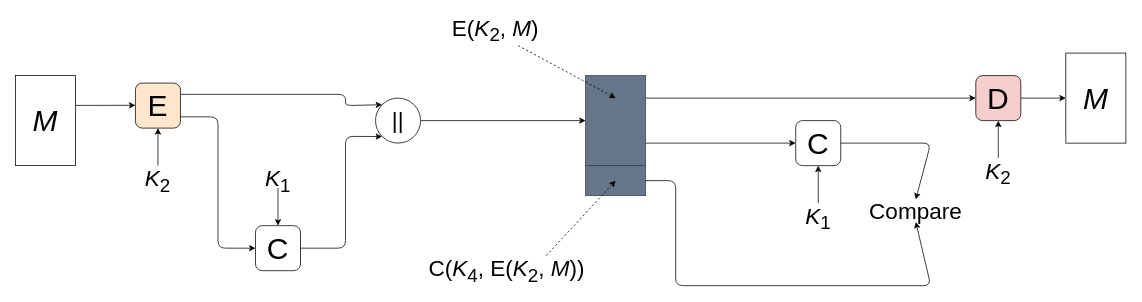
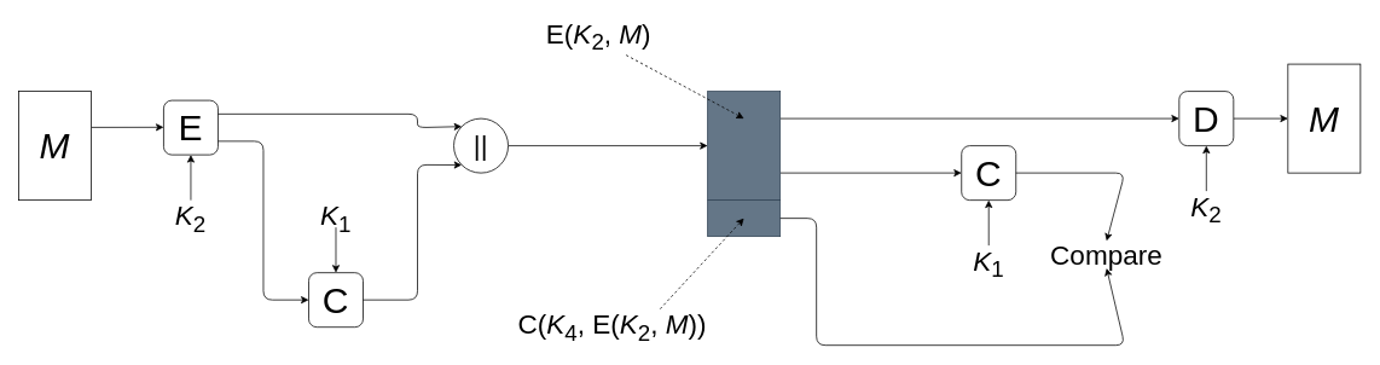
  <mxCell id="0" />
  <mxCell id="1" parent="0" />
  <mxCell id="2" value="&lt;font style=&quot;font-size: 40px;&quot;&gt;&lt;i&gt;M&lt;/i&gt;&lt;/font&gt;" style="rounded=0;whiteSpace=wrap;html=1;" vertex="1" parent="1"><mxGeometry x="20" y="100" width="80" height="120" as="geometry" /></mxCell>
- <mxCell id="3" value="E" style="rounded=1;whiteSpace=wrap;html=1;fontSize=40;fillColor=#ffe6cc;" vertex="1" parent="1"><mxGeometry x="180" y="110" width="60" height="60" as="geometry" /></mxCell>
+ <mxCell id="3" value="E" style="rounded=1;whiteSpace=wrap;html=1;fontSize=40;" vertex="1" parent="1"><mxGeometry x="180" y="110" width="60" height="60" as="geometry" /></mxCell>
  <mxCell id="4" value="" style="endArrow=classic;html=1;fontSize=40;exitX=1.007;exitY=0.331;exitDx=0;exitDy=0;exitPerimeter=0;" edge="1" parent="1" source="2"><mxGeometry width="50" height="50" relative="1" as="geometry"><mxPoint x="110" y="139.62" as="sourcePoint" /><mxPoint x="180" y="139.62" as="targetPoint" /></mxGeometry></mxCell>
  <mxCell id="5" value="&lt;font style=&quot;font-size: 30px;&quot;&gt;&lt;i&gt;K&lt;/i&gt;&lt;sub&gt;2&lt;/sub&gt;&lt;/font&gt;" style="text;html=1;strokeColor=none;fillColor=none;align=center;verticalAlign=middle;whiteSpace=wrap;rounded=0;fontSize=40;" vertex="1" parent="1"><mxGeometry x="180" y="220" width="60" height="30" as="geometry" /></mxCell>
  <mxCell id="6" value="" style="endArrow=classic;html=1;fontSize=30;entryX=0.5;entryY=1;entryDx=0;entryDy=0;exitX=0.5;exitY=0;exitDx=0;exitDy=0;" edge="1" parent="1" source="5" target="3"><mxGeometry width="50" height="50" relative="1" as="geometry"><mxPoint x="100" y="270" as="sourcePoint" /><mxPoint x="150" y="220" as="targetPoint" /></mxGeometry></mxCell>
  <mxCell id="7" style="edgeStyle=none;html=1;entryX=0;entryY=0.5;entryDx=0;entryDy=0;fontSize=30;" edge="1" parent="1" source="8" target="15"><mxGeometry relative="1" as="geometry" /></mxCell>
  <mxCell id="8" value="||" style="ellipse;whiteSpace=wrap;html=1;aspect=fixed;fontSize=30;" vertex="1" parent="1"><mxGeometry x="500" y="130" width="60" height="60" as="geometry" /></mxCell>
  <mxCell id="9" value="C" style="rounded=1;whiteSpace=wrap;html=1;fontSize=40;" vertex="1" parent="1"><mxGeometry x="340" y="300" width="60" height="60" as="geometry" /></mxCell>
  <mxCell id="10" value="" style="endArrow=classic;html=1;fontSize=30;exitX=1;exitY=0.25;exitDx=0;exitDy=0;entryX=0;entryY=0;entryDx=0;entryDy=0;" edge="1" parent="1" source="3" target="8"><mxGeometry width="50" height="50" relative="1" as="geometry"><mxPoint x="310" y="130" as="sourcePoint" /><mxPoint x="360" y="80" as="targetPoint" /><Array as="points"><mxPoint x="460" y="125" /><mxPoint x="460" y="140" /></Array></mxGeometry></mxCell>
  <mxCell id="11" value="" style="endArrow=classic;html=1;fontSize=30;exitX=1;exitY=0.75;exitDx=0;exitDy=0;entryX=0;entryY=0.5;entryDx=0;entryDy=0;" edge="1" parent="1" source="3" target="9"><mxGeometry width="50" height="50" relative="1" as="geometry"><mxPoint x="380" y="230" as="sourcePoint" /><mxPoint x="430" y="180" as="targetPoint" /><Array as="points"><mxPoint x="290" y="155" /><mxPoint x="290" y="330" /></Array></mxGeometry></mxCell>
  <mxCell id="12" value="" style="endArrow=classic;html=1;fontSize=30;exitX=1;exitY=0.5;exitDx=0;exitDy=0;entryX=0;entryY=1;entryDx=0;entryDy=0;" edge="1" parent="1" source="9" target="8"><mxGeometry width="50" height="50" relative="1" as="geometry"><mxPoint x="510" y="280" as="sourcePoint" /><mxPoint x="560" y="230" as="targetPoint" /><Array as="points"><mxPoint x="460" y="330" /><mxPoint x="460" y="181" /></Array></mxGeometry></mxCell>
  <mxCell id="13" style="edgeStyle=none;html=1;exitX=1;exitY=0.25;exitDx=0;exitDy=0;entryX=0;entryY=0.5;entryDx=0;entryDy=0;fontSize=30;" edge="1" parent="1" source="15" target="22"><mxGeometry relative="1" as="geometry" /></mxCell>
  <mxCell id="14" style="edgeStyle=none;html=1;exitX=1;exitY=0.75;exitDx=0;exitDy=0;entryX=0;entryY=0.5;entryDx=0;entryDy=0;fontSize=30;" edge="1" parent="1" source="15" target="23"><mxGeometry relative="1" as="geometry" /></mxCell>
  <mxCell id="15" value="" style="rounded=0;whiteSpace=wrap;html=1;fillColor=#647687;fontColor=#ffffff;strokeColor=#314354;" vertex="1" parent="1"><mxGeometry x="780" y="100" width="80" height="120" as="geometry" /></mxCell>
  <mxCell id="16" value="" style="rounded=0;whiteSpace=wrap;html=1;fontSize=30;fillColor=#647687;fontColor=#ffffff;strokeColor=#314354;" vertex="1" parent="1"><mxGeometry x="780" y="220" width="80" height="40" as="geometry" /></mxCell>
  <mxCell id="17" value="E(&lt;i&gt;K&lt;/i&gt;&lt;sub&gt;2&lt;/sub&gt;, &lt;i&gt;M&lt;/i&gt;)" style="text;html=1;strokeColor=none;fillColor=none;align=center;verticalAlign=middle;whiteSpace=wrap;rounded=0;fontSize=30;" vertex="1" parent="1"><mxGeometry x="600" y="20" width="120" height="40" as="geometry" /></mxCell>
  <mxCell id="18" value="" style="endArrow=classic;html=1;fontSize=30;exitX=0.75;exitY=1;exitDx=0;exitDy=0;entryX=0.5;entryY=0.25;entryDx=0;entryDy=0;entryPerimeter=0;dashed=1;" edge="1" parent="1" source="17" target="15"><mxGeometry width="50" height="50" relative="1" as="geometry"><mxPoint x="780" y="80" as="sourcePoint" /><mxPoint x="830" y="30" as="targetPoint" /></mxGeometry></mxCell>
  <mxCell id="19" value="C(&lt;i&gt;K&lt;/i&gt;&lt;sub&gt;4&lt;/sub&gt;, E(&lt;i&gt;K&lt;/i&gt;&lt;sub&gt;2&lt;/sub&gt;, &lt;i&gt;M&lt;/i&gt;))" style="text;html=1;strokeColor=none;fillColor=none;align=center;verticalAlign=middle;whiteSpace=wrap;rounded=0;fontSize=30;" vertex="1" parent="1"><mxGeometry x="570" y="340" width="210" height="40" as="geometry" /></mxCell>
  <mxCell id="20" value="" style="endArrow=classic;html=1;dashed=1;fontSize=30;exitX=0.75;exitY=0;exitDx=0;exitDy=0;entryX=0.5;entryY=0.5;entryDx=0;entryDy=0;entryPerimeter=0;" edge="1" parent="1" source="19" target="16"><mxGeometry width="50" height="50" relative="1" as="geometry"><mxPoint x="680" y="310" as="sourcePoint" /><mxPoint x="730" y="260" as="targetPoint" /></mxGeometry></mxCell>
  <mxCell id="21" style="edgeStyle=none;html=1;entryX=0;entryY=0.5;entryDx=0;entryDy=0;fontSize=30;" edge="1" parent="1" source="22" target="29"><mxGeometry relative="1" as="geometry" /></mxCell>
- <mxCell id="22" value="D" style="rounded=1;whiteSpace=wrap;html=1;fontSize=40;fillColor=#f8cecc;" vertex="1" parent="1"><mxGeometry x="1300" y="100" width="60" height="60" as="geometry" /></mxCell>
+ <mxCell id="22" value="D" style="rounded=1;whiteSpace=wrap;html=1;fontSize=40;" vertex="1" parent="1"><mxGeometry x="1300" y="100" width="60" height="60" as="geometry" /></mxCell>
  <mxCell id="23" value="C" style="rounded=1;whiteSpace=wrap;html=1;fontSize=40;" vertex="1" parent="1"><mxGeometry x="1060" y="160" width="60" height="60" as="geometry" /></mxCell>
  <mxCell id="24" value="Compare" style="text;html=1;strokeColor=none;fillColor=none;align=center;verticalAlign=middle;whiteSpace=wrap;rounded=0;fontSize=30;" vertex="1" parent="1"><mxGeometry x="1160" y="265" width="120" height="30" as="geometry" /></mxCell>
  <mxCell id="25" value="" style="endArrow=classic;html=1;fontSize=30;exitX=1;exitY=0.5;exitDx=0;exitDy=0;entryX=0.5;entryY=1;entryDx=0;entryDy=0;" edge="1" parent="1" source="16" target="24"><mxGeometry width="50" height="50" relative="1" as="geometry"><mxPoint x="950" y="350" as="sourcePoint" /><mxPoint x="1000" y="300" as="targetPoint" /><Array as="points"><mxPoint x="900" y="240" /><mxPoint x="900" y="380" /><mxPoint x="1240" y="380" /></Array></mxGeometry></mxCell>
  <mxCell id="26" value="" style="endArrow=classic;html=1;fontSize=30;exitX=1;exitY=0.5;exitDx=0;exitDy=0;entryX=0.5;entryY=0;entryDx=0;entryDy=0;" edge="1" parent="1" source="23" target="24"><mxGeometry width="50" height="50" relative="1" as="geometry"><mxPoint x="1200" y="210" as="sourcePoint" /><mxPoint x="1250" y="160" as="targetPoint" /><Array as="points"><mxPoint x="1240" y="190" /></Array></mxGeometry></mxCell>
  <mxCell id="27" value="&lt;font style=&quot;font-size: 30px;&quot;&gt;&lt;i&gt;K&lt;/i&gt;&lt;sub&gt;2&lt;/sub&gt;&lt;/font&gt;" style="text;html=1;strokeColor=none;fillColor=none;align=center;verticalAlign=middle;whiteSpace=wrap;rounded=0;fontSize=40;" vertex="1" parent="1"><mxGeometry x="1300" y="210" width="60" height="30" as="geometry" /></mxCell>
  <mxCell id="28" value="" style="endArrow=classic;html=1;fontSize=30;exitX=0.5;exitY=0;exitDx=0;exitDy=0;" edge="1" parent="1" source="27"><mxGeometry width="50" height="50" relative="1" as="geometry"><mxPoint x="1220" y="260" as="sourcePoint" /><mxPoint x="1330" y="160" as="targetPoint" /></mxGeometry></mxCell>
  <mxCell id="29" value="&lt;font style=&quot;font-size: 40px;&quot;&gt;&lt;i&gt;M&lt;/i&gt;&lt;/font&gt;" style="rounded=0;whiteSpace=wrap;html=1;" vertex="1" parent="1"><mxGeometry x="1420" y="70" width="80" height="120" as="geometry" /></mxCell>
  <mxCell id="30" style="edgeStyle=none;html=1;entryX=0.5;entryY=0;entryDx=0;entryDy=0;fontSize=30;" edge="1" parent="1" source="31" target="9"><mxGeometry relative="1" as="geometry" /></mxCell>
  <mxCell id="31" value="&lt;font style=&quot;font-size: 30px;&quot;&gt;&lt;i&gt;K&lt;/i&gt;&lt;sub&gt;1&lt;/sub&gt;&lt;/font&gt;" style="text;html=1;strokeColor=none;fillColor=none;align=center;verticalAlign=middle;whiteSpace=wrap;rounded=0;fontSize=40;" vertex="1" parent="1"><mxGeometry x="340" y="220" width="60" height="30" as="geometry" /></mxCell>
  <mxCell id="32" value="&lt;font style=&quot;font-size: 30px;&quot;&gt;&lt;i&gt;K&lt;/i&gt;&lt;sub&gt;1&lt;/sub&gt;&lt;/font&gt;" style="text;html=1;strokeColor=none;fillColor=none;align=center;verticalAlign=middle;whiteSpace=wrap;rounded=0;fontSize=40;" vertex="1" parent="1"><mxGeometry x="1060" y="270" width="60" height="30" as="geometry" /></mxCell>
  <mxCell id="33" value="" style="endArrow=classic;html=1;fontSize=30;entryX=0.5;entryY=1;entryDx=0;entryDy=0;exitX=0.5;exitY=0;exitDx=0;exitDy=0;" edge="1" parent="1" source="32"><mxGeometry width="50" height="50" relative="1" as="geometry"><mxPoint x="980" y="320" as="sourcePoint" /><mxPoint x="1090" y="220" as="targetPoint" /></mxGeometry></mxCell>
